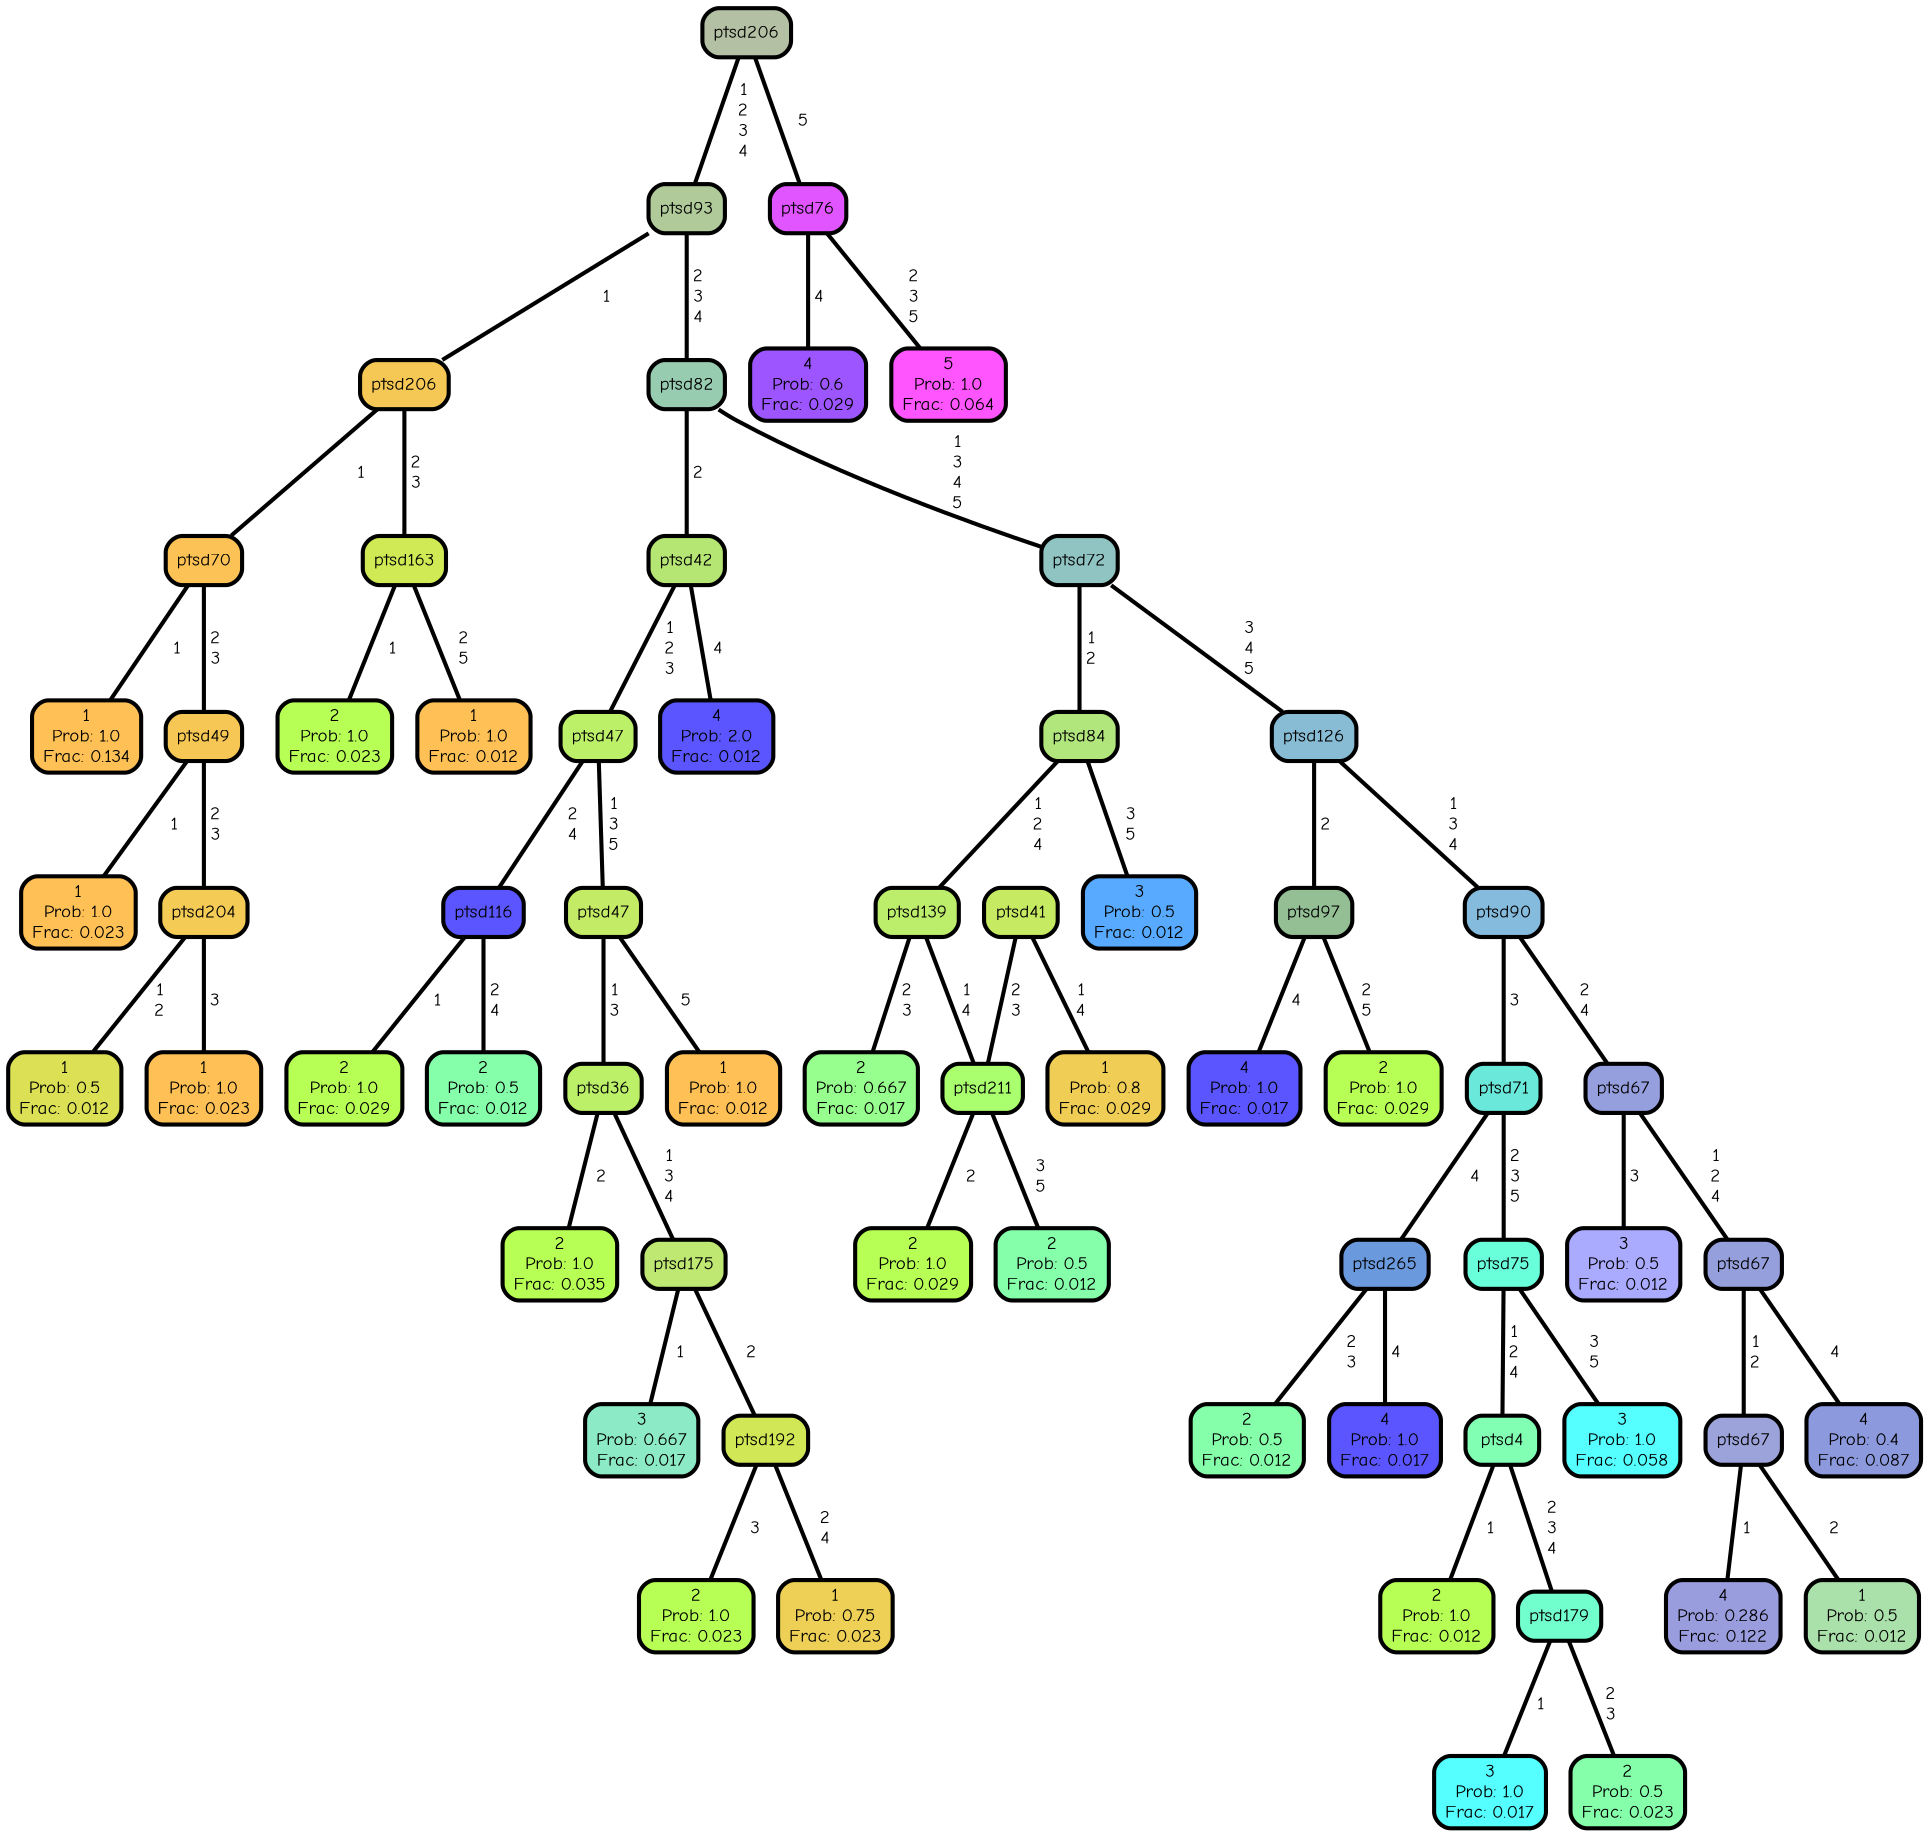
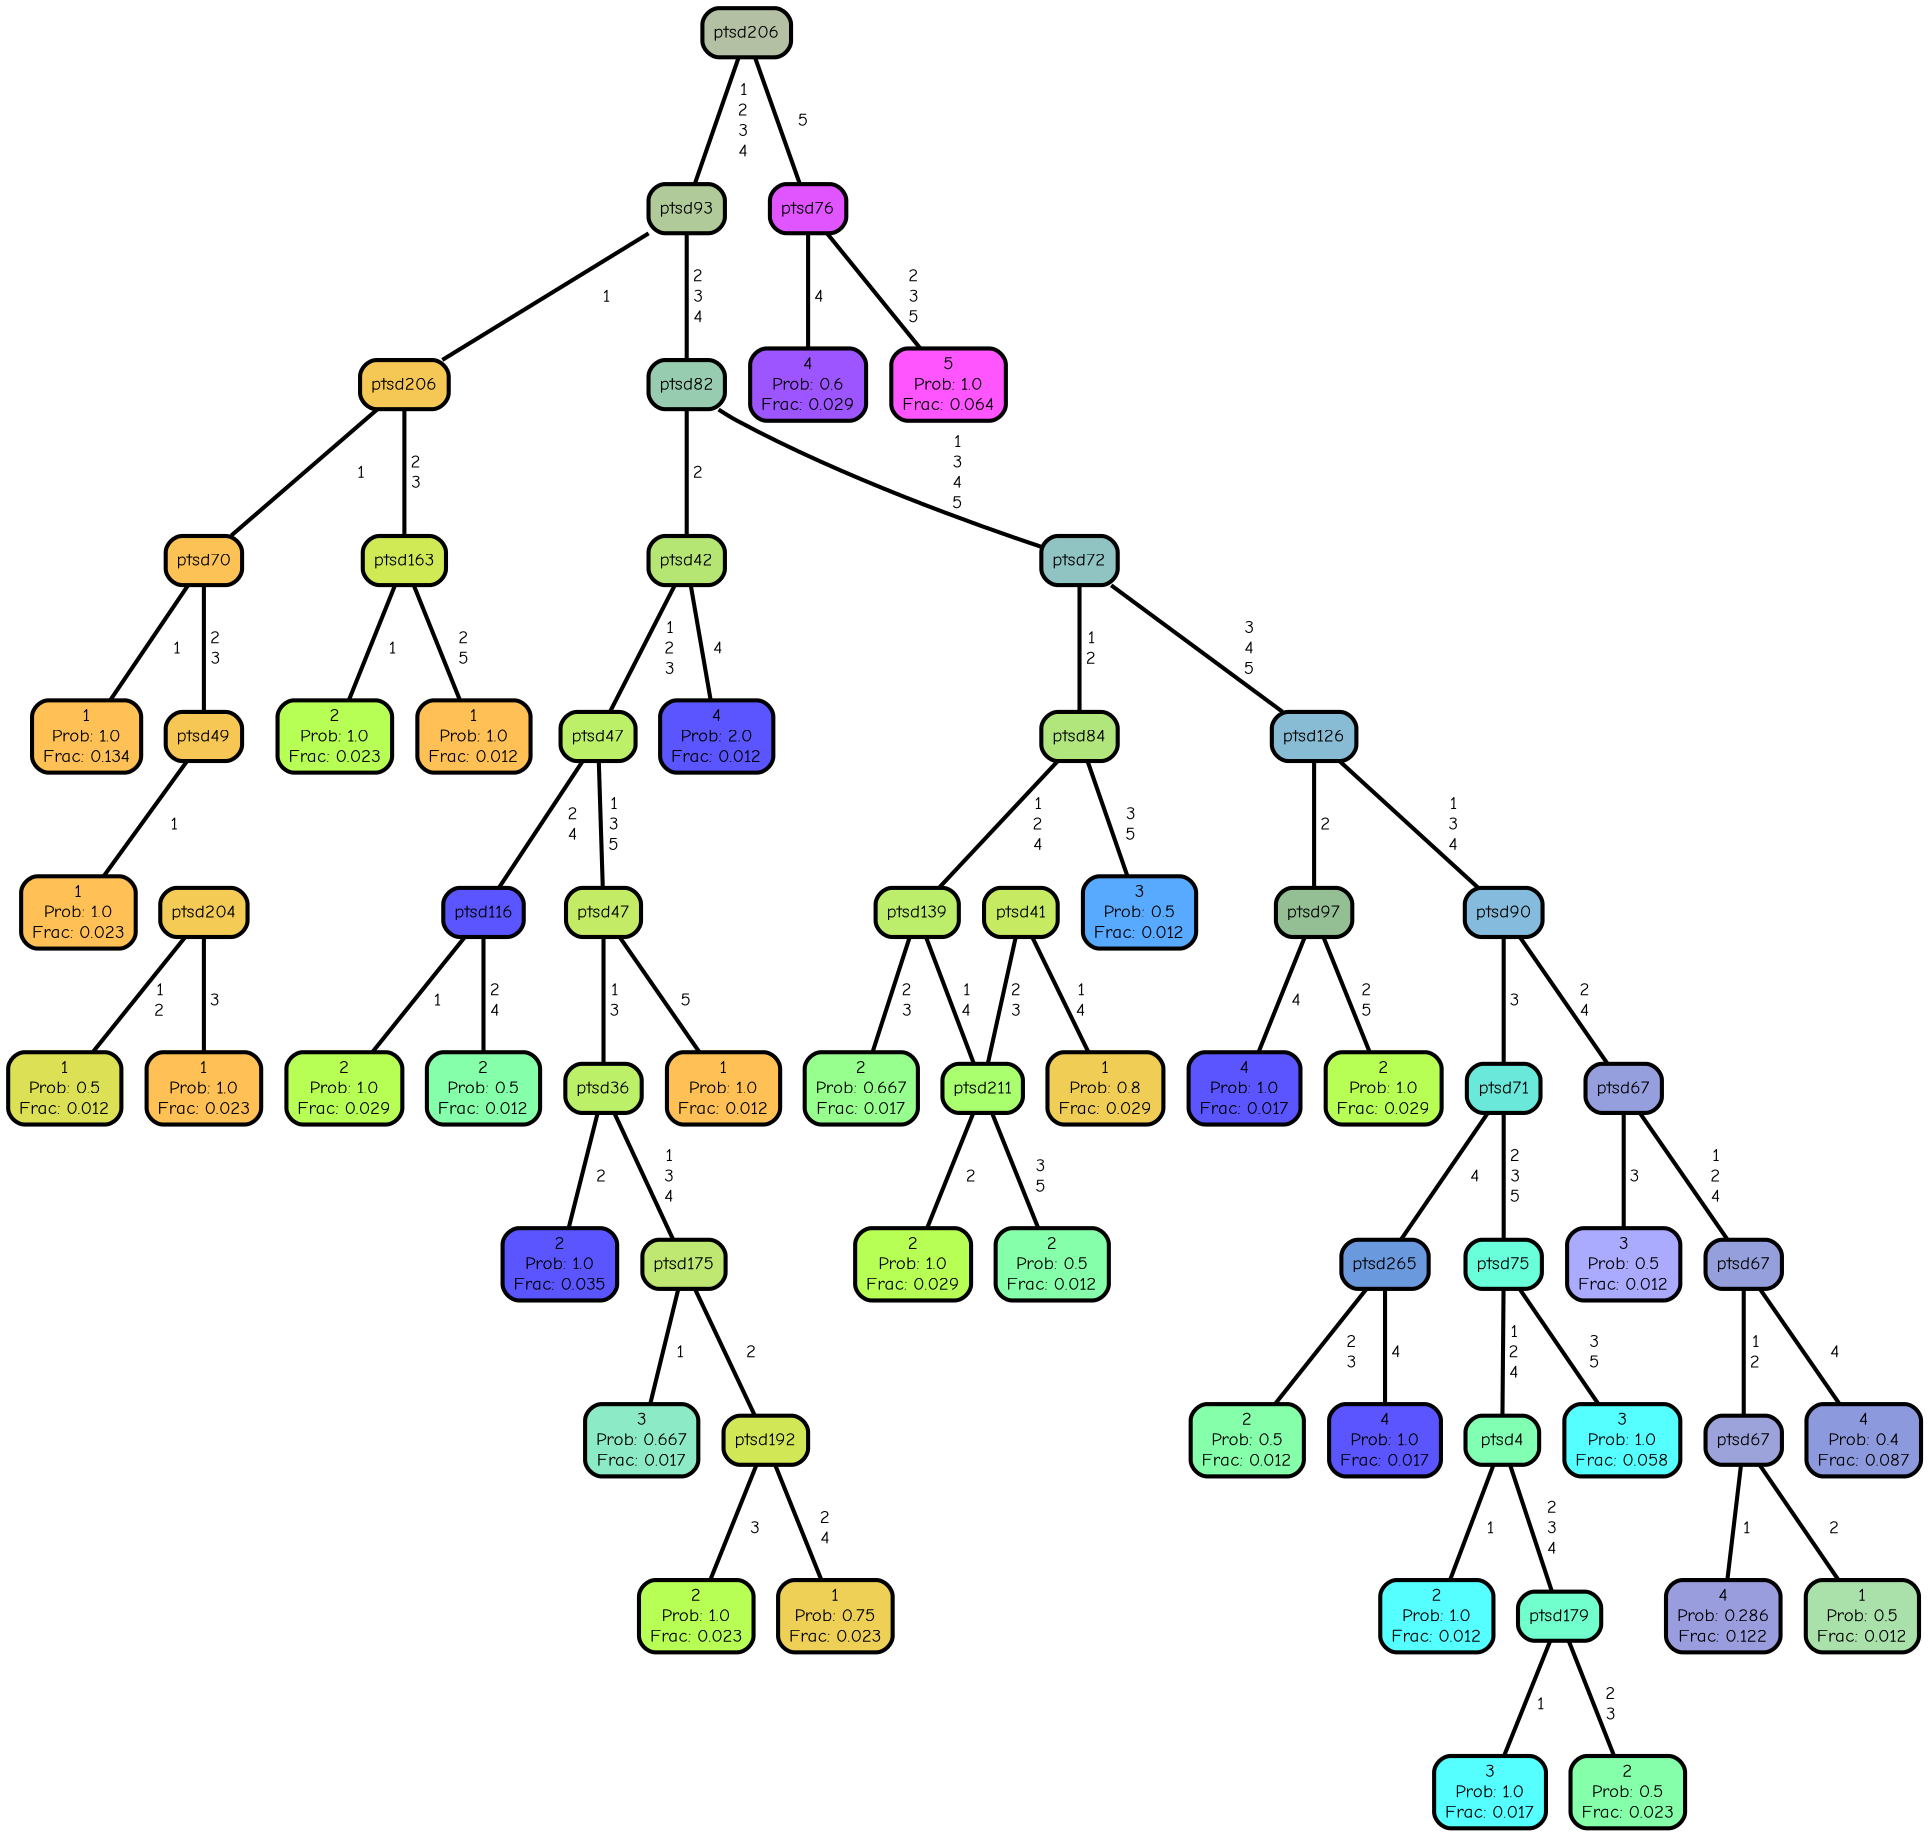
  graph {
    fontname="Comic Neue"
    ranksep="0 equally"
    splines=straight
    node [color=black fillcolor="#b8ff55" fontcolor=black fontname="Comic Neue" penwidth=3 shape=box style="filled, rounded"]
    edge [color=black fontname="Comic Neue" penwidth=3]
    n1 [fillcolor="#ffc155" label="1\nProb: 1.0\nFrac: 0.134"]
    n2 [fillcolor="#fcc255" label=ptsd70]
    n3 [fillcolor="#f7c755" label=ptsd49]
    n4 [fillcolor="#ffc155" label="1\nProb: 1.0\nFrac: 0.023"]
    n5 [fillcolor="#f3cb55" label=ptsd204]
    n6 [fillcolor="#dbe055" label="1\nProb: 0.5\nFrac: 0.012"]
    n7 [fillcolor="#ffc155" label="1\nProb: 1.0\nFrac: 0.023"]
    n8 [fillcolor="#f5c855" label=ptsd206]
    n9 [fillcolor="#cfea55" label=ptsd163]
    n10 [label="2\nProb: 1.0\nFrac: 0.023"]
    n11 [fillcolor="#ffc155" label="1\nProb: 1.0\nFrac: 0.012"]
    n12 [fillcolor="#b0cb99" label=ptsd93]
    n13 [fillcolor="#98ccb0" label=ptsd82]
    n14 [fillcolor="#b5e573" label=ptsd42]
    n15 [fillcolor="#8fc4c3" label=ptsd72]
    n16 [label="2\nProb: 1.0\nFrac: 0.029"]
    n17 [fillcolor="#5a55ff" label=ptsd116]
    n18 [fillcolor="#86ffaa" label="2\nProb: 0.5\nFrac: 0.012"]
    n19 [fillcolor="#bcf068" label=ptsd47]
    n20 [fillcolor="#c4eb66" label=ptsd47]
    n21 [fillcolor="#bdf069" label=ptsd36]
    n22 [fillcolor="#ffc155" label="1\nProb: 1.0\nFrac: 0.012"]
-   n23 [label="2\nProb: 1.0\nFrac: 0.035"]
+   n23 [fillcolor="#5a55ff" label="2\nProb: 1.0\nFrac: 0.035"]
    n24 [fillcolor="#bfe873" label=ptsd175]
    n25 [fillcolor="#8deac6" label="3\nProb: 0.667\nFrac: 0.017"]
    n26 [fillcolor="#d2e755" label=ptsd192]
    n27 [label="2\nProb: 1.0\nFrac: 0.023"]
    n28 [fillcolor="#edd055" label="1\nProb: 0.75\nFrac: 0.023"]
    n29 [fillcolor="#5a55ff" label="4\nProb: 2.0\nFrac: 0.012"]
    n30 [fillcolor="#b1e67d" label=ptsd84]
    n31 [fillcolor="#87bcd4" label=ptsd126]
    n32 [fillcolor="#97ff8d" label="2\nProb: 0.667\nFrac: 0.017"]
    n33 [fillcolor="#bdee6b" label=ptsd139]
    n34 [fillcolor="#a9ff6d" label=ptsd211]
    n35 [fillcolor="#c7ea63" label=ptsd41]
    n36 [fillcolor="#f0cd55" label="1\nProb: 0.8\nFrac: 0.029"]
    n37 [label="2\nProb: 1.0\nFrac: 0.029"]
    n38 [fillcolor="#86ffaa" label="2\nProb: 0.5\nFrac: 0.012"]
    n39 [fillcolor="#57aaff" label="3\nProb: 0.5\nFrac: 0.012"]
    n40 [fillcolor="#94bf94" label=ptsd97]
    n41 [fillcolor="#85bbdc" label=ptsd90]
    n42 [fillcolor="#5a55ff" label="4\nProb: 1.0\nFrac: 0.017"]
    n43 [label="2\nProb: 1.0\nFrac: 0.029"]
    n44 [fillcolor="#6ae9db" label=ptsd71]
    n45 [fillcolor="#969fdd" label=ptsd67]
    n46 [fillcolor="#86ffaa" label="2\nProb: 0.5\nFrac: 0.012"]
    n47 [fillcolor="#6b99dd" label=ptsd265]
    n48 [fillcolor="#5a55ff" label="4\nProb: 1.0\nFrac: 0.017"]
    n49 [fillcolor="#69ffdb" label=ptsd75]
    n50 [fillcolor="#81ffb3" label=ptsd4]
    n51 [fillcolor="#55ffff" label="3\nProb: 1.0\nFrac: 0.058"]
-   n52 [label="2\nProb: 1.0\nFrac: 0.012"]
+   n52 [fillcolor="#55ffff" label="2\nProb: 1.0\nFrac: 0.012"]
    n53 [fillcolor="#71ffce" label=ptsd179]
    n54 [fillcolor="#55ffff" label="3\nProb: 1.0\nFrac: 0.017"]
    n55 [fillcolor="#86ffaa" label="2\nProb: 0.5\nFrac: 0.023"]
    n56 [fillcolor="#aaaaff" label="3\nProb: 0.5\nFrac: 0.012"]
    n57 [fillcolor="#959fdb" label=ptsd67]
    n58 [fillcolor="#9ba3da" label=ptsd67]
    n59 [fillcolor="#8c99dd" label="4\nProb: 0.4\nFrac: 0.087"]
    n60 [fillcolor="#999dde" label="4\nProb: 0.286\nFrac: 0.122"]
    n61 [fillcolor="#aae0aa" label="1\nProb: 0.5\nFrac: 0.012"]
    n62 [fillcolor="#b4c0a3" label=ptsd206]
    n63 [fillcolor="#e055ff" label=ptsd76]
    n64 [fillcolor="#9c55ff" label="4\nProb: 0.6\nFrac: 0.029"]
    n65 [fillcolor="#ff55ff" label="5\nProb: 1.0\nFrac: 0.064"]
    subgraph sub_1 {
      rank=same
    }
    n2 -- n1 [label=" 1"]
    n2 -- n3 [label=" 2\n 3"]
    n3 -- n4 [label=" 1"]
-   n3 -- n5 [label=" 2\n 3"]
    n5 -- n6 [label=" 1\n 2"]
    n5 -- n7 [label=" 3"]
    n8 -- n2 [label=" 1"]
    n8 -- n9 [label=" 2\n 3"]
    n9 -- n10 [label=" 1"]
    n9 -- n11 [label=" 2\n 5"]
    n12 -- n8 [label=" 1"]
    n12 -- n13 [label=" 2\n 3\n 4"]
    n13 -- n14 [label=" 2"]
    n13 -- n15 [label=" 1\n 3\n 4\n 5"]
    n14 -- n19 [label=" 1\n 2\n 3"]
    n14 -- n29 [label=" 4"]
    n15 -- n30 [label=" 1\n 2"]
    n15 -- n31 [label=" 3\n 4\n 5"]
    n17 -- n16 [label=" 1"]
    n17 -- n18 [label=" 2\n 4"]
    n19 -- n17 [label=" 2\n 4"]
    n19 -- n20 [label=" 1\n 3\n 5"]
    n20 -- n21 [label=" 1\n 3"]
    n20 -- n22 [label=" 5"]
    n21 -- n23 [label=" 2"]
    n21 -- n24 [label=" 1\n 3\n 4"]
    n24 -- n25 [label=" 1"]
    n24 -- n26 [label=" 2"]
    n26 -- n27 [label=" 3"]
    n26 -- n28 [label=" 2\n 4"]
    n30 -- n33 [label=" 1\n 2\n 4"]
    n30 -- n39 [label=" 3\n 5"]
    n31 -- n40 [label=" 2"]
    n31 -- n41 [label=" 1\n 3\n 4"]
    n33 -- n32 [label=" 2\n 3"]
    n33 -- n34 [label=" 1\n 4"]
    n34 -- n37 [label=" 2"]
    n34 -- n38 [label=" 3\n 5"]
    n35 -- n34 [label=" 2\n 3"]
    n35 -- n36 [label=" 1\n 4"]
    n40 -- n42 [label=" 4"]
    n40 -- n43 [label=" 2\n 5"]
    n41 -- n44 [label=" 3"]
    n41 -- n45 [label=" 2\n 4"]
    n44 -- n47 [label=" 4"]
    n44 -- n49 [label=" 2\n 3\n 5"]
    n45 -- n56 [label=" 3"]
    n45 -- n57 [label=" 1\n 2\n 4"]
    n47 -- n46 [label=" 2\n 3"]
    n47 -- n48 [label=" 4"]
    n49 -- n50 [label=" 1\n 2\n 4"]
    n49 -- n51 [label=" 3\n 5"]
    n50 -- n52 [label=" 1"]
    n50 -- n53 [label=" 2\n 3\n 4"]
    n53 -- n54 [label=" 1"]
    n53 -- n55 [label=" 2\n 3"]
    n57 -- n58 [label=" 1\n 2"]
    n57 -- n59 [label=" 4"]
    n58 -- n60 [label=" 1"]
    n58 -- n61 [label=" 2"]
    n62 -- n12 [label=" 1\n 2\n 3\n 4"]
    n62 -- n63 [label=" 5"]
    n63 -- n64 [label=" 4"]
    n63 -- n65 [label=" 2\n 3\n 5"]
  }
